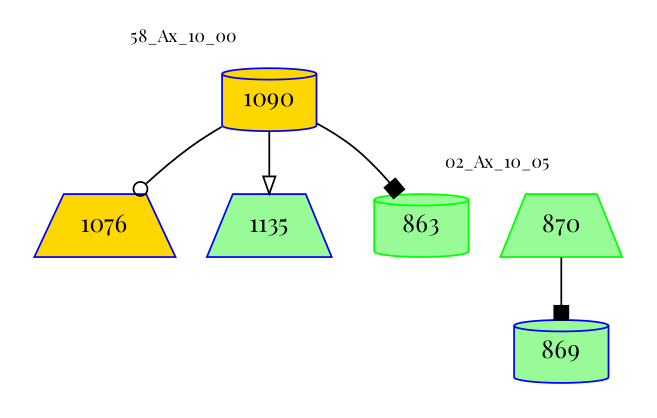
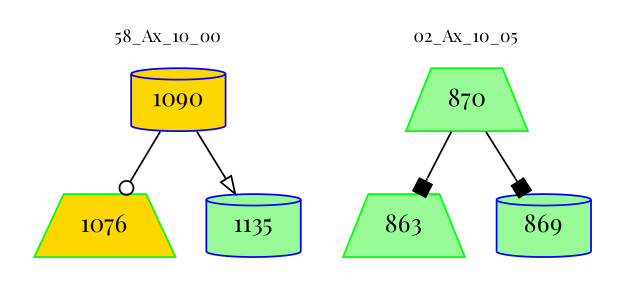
  digraph {
    fontname="Playfair Display"
    node [color=blue fillcolor=palegreen fontname="Playfair Display" shape=cylinder style=filled]
    edge [arrowhead=box color=black fontname="Playfair Display"]
    n1 [fillcolor=gold label=1090]
-   n2 [fillcolor=gold label=1076 shape=trapezium]
-   n3 [label=1135 shape=trapezium]
+   n2 [color=green fillcolor=gold label=1076 shape=trapezium]
+   n3 [label=1135]
    n4 [color=green label=870 shape=trapezium]
-   n5 [color=green label=863]
+   n5 [color=green label=863 shape=trapezium]
    n6 [label=869]
    subgraph cluster_1 {
      color=white
      fontsize=10
      label="58_Ax_10_00"
      n1
      n2
      n3
    }
    subgraph cluster_2 {
      color=white
      fontsize=10
      label="02_Ax_10_05"
      n4
      n5
      n6
    }
    n1 -> n2 [arrowhead=odot]
    n1 -> n3 [arrowhead=onormal]
-   n1 -> n5
+   n4 -> n5
    n4 -> n6
  }
